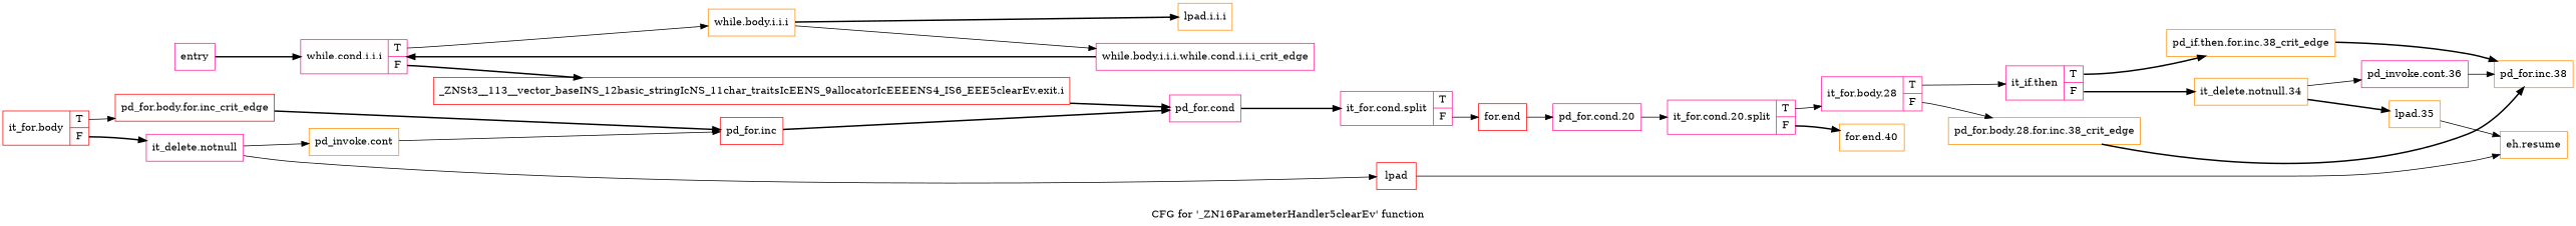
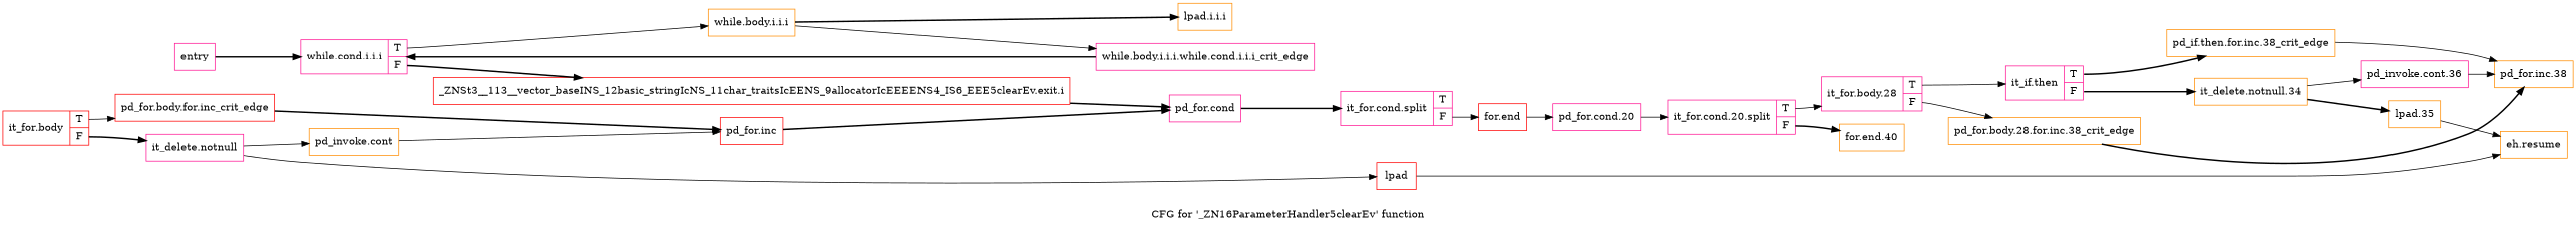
  digraph {
    fontname="DejaVu Serif"
    label="CFG for '_ZN16ParameterHandler5clearEv' function"
    rankdir=LR
    node [color=deeppink fontname="DejaVu Serif" shape=record]
    edge [fontname="DejaVu Serif" style=solid]
    n1 [label="{entry}"]
    n2 [label="{while.cond.i.i.i|{<s0>T|<s1>F}}"]
    n3 [color=darkorange label="{while.body.i.i.i}"]
    n4 [color=red label="{_ZNSt3__113__vector_baseINS_12basic_stringIcNS_11char_traitsIcEENS_9allocatorIcEEEENS4_IS6_EEE5clearEv.exit.i}"]
    n5 [label="{while.body.i.i.i.while.cond.i.i.i_crit_edge}"]
    n6 [color=darkorange label="{lpad.i.i.i}"]
    n7 [label="{pd_for.cond}"]
    n8 [label="{it_for.cond.split|{<s0>T|<s1>F}}"]
    n9 [color=red label="{for.end}"]
    n10 [color=red label="{it_for.body|{<s0>T|<s1>F}}"]
    n11 [color=red label="{pd_for.body.for.inc_crit_edge}"]
    n12 [label="{it_delete.notnull}"]
    n13 [label="{pd_for.cond.20}"]
    n14 [color=red label="{pd_for.inc}"]
    n15 [color=darkorange label="{pd_invoke.cont}"]
    n16 [color=red label="{lpad}"]
    n17 [label="{it_for.cond.20.split|{<s0>T|<s1>F}}"]
    n18 [color=darkorange label="{eh.resume}"]
    n19 [label="{it_for.body.28|{<s0>T|<s1>F}}"]
    n20 [color=darkorange label="{for.end.40}"]
    n21 [label="{it_if.then|{<s0>T|<s1>F}}"]
    n22 [color=darkorange label="{pd_for.body.28.for.inc.38_crit_edge}"]
    n23 [color=darkorange label="{pd_if.then.for.inc.38_crit_edge}"]
    n24 [color=darkorange label="{it_delete.notnull.34}"]
    n25 [color=darkorange label="{pd_for.inc.38}"]
    n26 [label="{pd_invoke.cont.36}"]
    n27 [color=darkorange label="{lpad.35}"]
    n1 -> n2 [style=bold]
    n2 -> n3 [tailport=s0]
    n2 -> n4 [style=bold tailport=s1]
    n3 -> n5
    n3 -> n6 [style=bold]
    n4 -> n7 [style=bold]
    n5 -> n2 [style=bold]
    n7 -> n8 [style=bold]
    n8 -> n9 [tailport=s1]
    n9 -> n13
    n10 -> n11 [tailport=s0]
    n10 -> n12 [style=bold tailport=s1]
    n11 -> n14 [style=bold]
    n12 -> n15
    n12 -> n16
    n13 -> n17
    n14 -> n7 [style=bold]
    n15 -> n14
    n16 -> n18
    n17 -> n19 [tailport=s0]
    n17 -> n20 [style=bold tailport=s1]
    n19 -> n21 [tailport=s0]
    n19 -> n22 [tailport=s1]
    n21 -> n23 [style=bold tailport=s0]
    n21 -> n24 [style=bold tailport=s1]
    n22 -> n25 [style=bold]
-   n23 -> n25 [style=bold]
+   n23 -> n25
    n24 -> n26
    n24 -> n27 [style=bold]
    n26 -> n25
    n27 -> n18
  }
